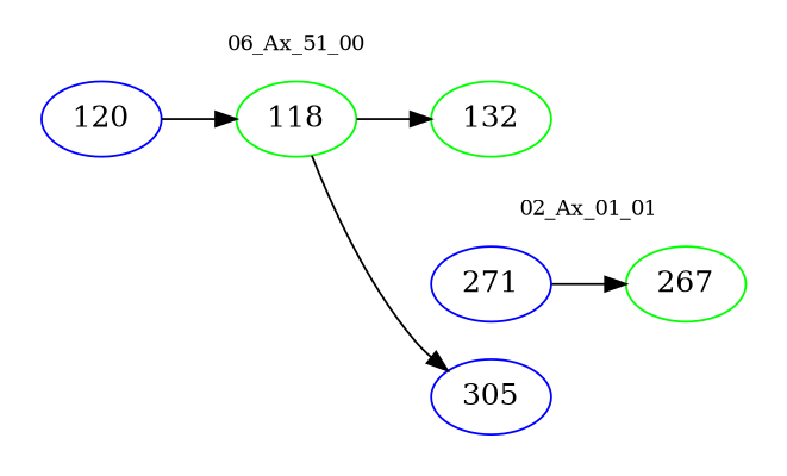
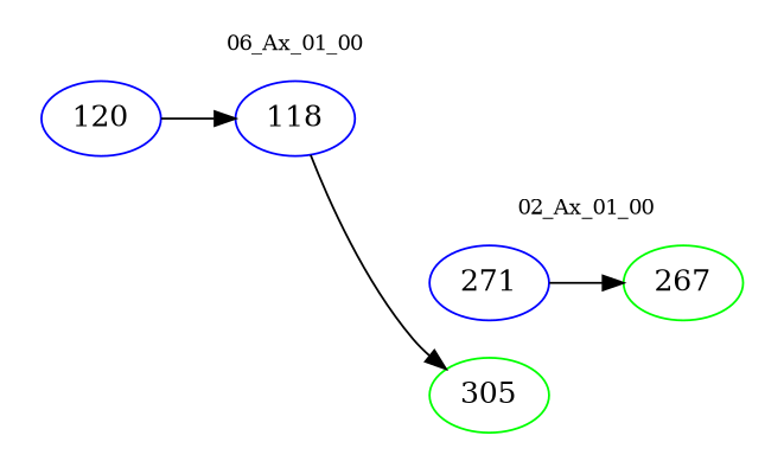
  digraph {
    rankdir=LR
    node [color=green]
    edge [color=black]
    n1 [color=blue label=120]
-   n2 [label=118]
-   n3 [label=132]
+   n2 [color=blue label=118]
    n4 [color=blue label=271]
    n5 [label=267]
-   n6 [color=blue label=305]
+   n6 [label=305]
    subgraph cluster_1 {
      color=white
      fontsize=10
-     label="06_Ax_51_00"
+     label="06_Ax_01_00"
      n1
      n2
-     n3
    }
    subgraph cluster_2 {
      color=white
      fontsize=10
-     label="02_Ax_01_01"
+     label="02_Ax_01_00"
      n4
      n5
      n6
    }
    n1 -> n2
-   n2 -> n3
    n2 -> n6
    n4 -> n5
  }
